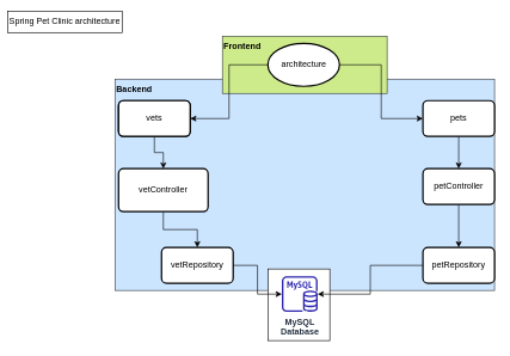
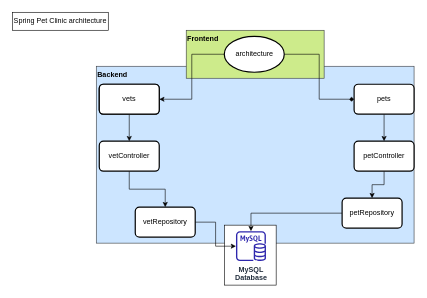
  <mxCell id="0" />
  <mxCell id="1" parent="0" />
  <mxCell id="2" value="&lt;b&gt;Backend&lt;/b&gt;" style="rounded=0;whiteSpace=wrap;html=1;fillColor=#cce5ff;strokeColor=#36393d;align=left;verticalAlign=top;" vertex="1" parent="1"><mxGeometry x="160" y="110" width="530" height="295" as="geometry" /></mxCell>
  <mxCell id="3" value="&lt;b&gt;Frontend&lt;/b&gt;" style="rounded=0;whiteSpace=wrap;html=1;fillColor=#cdeb8b;strokeColor=#36393d;align=left;verticalAlign=top;" vertex="1" parent="1"><mxGeometry x="310" y="50" width="230" height="80" as="geometry" /></mxCell>
  <mxCell id="4" value="" style="rounded=0;whiteSpace=wrap;html=1;" vertex="1" parent="1"><mxGeometry x="374" y="375" width="86" height="100" as="geometry" /></mxCell>
- <mxCell id="5" value="Spring Pet Clinic architecture" style="rounded=0;whiteSpace=wrap;html=1;" vertex="1" parent="1"><mxGeometry x="10" y="15" width="160" height="30" as="geometry" /></mxCell>
+ <mxCell id="5" value="Spring Pet Clinic architecture" style="rounded=0;whiteSpace=wrap;html=1;" vertex="1" parent="1"><mxGeometry width="160" height="30" as="geometry" x="20" y="20" /></mxCell>
  <mxCell id="6" value="&lt;b&gt;MySQL &lt;br&gt;Database&lt;/b&gt;" style="sketch=0;outlineConnect=0;fontColor=#232F3E;gradientColor=none;fillColor=#2E27AD;strokeColor=none;dashed=0;verticalLabelPosition=bottom;verticalAlign=top;align=center;html=1;fontSize=12;fontStyle=0;aspect=fixed;pointerEvents=1;shape=mxgraph.aws4.rds_mysql_instance;" vertex="1" parent="1"><mxGeometry x="393" y="385" width="50" height="50" as="geometry" /></mxCell>
  <mxCell id="7" style="edgeStyle=orthogonalEdgeStyle;rounded=0;orthogonalLoop=1;jettySize=auto;html=1;entryX=0.5;entryY=0;entryDx=0;entryDy=0;" edge="1" parent="1" source="8" target="21"><mxGeometry relative="1" as="geometry" /></mxCell>
  <mxCell id="8" value="petController" style="rounded=1;whiteSpace=wrap;html=1;absoluteArcSize=1;arcSize=14;strokeWidth=2;" vertex="1" parent="1"><mxGeometry x="590" y="235" width="100" height="50" as="geometry" /></mxCell>
  <mxCell id="9" style="edgeStyle=orthogonalEdgeStyle;rounded=0;orthogonalLoop=1;jettySize=auto;html=1;entryX=0.5;entryY=0;entryDx=0;entryDy=0;" edge="1" parent="1" source="10" target="12"><mxGeometry relative="1" as="geometry" /></mxCell>
- <mxCell id="10" value="vetController" style="rounded=1;whiteSpace=wrap;html=1;absoluteArcSize=1;arcSize=14;strokeWidth=2;" vertex="1" parent="1"><mxGeometry x="165" y="235" width="125" height="60" as="geometry" /></mxCell>
+ <mxCell id="10" value="vetController" style="rounded=1;whiteSpace=wrap;html=1;absoluteArcSize=1;arcSize=14;strokeWidth=2;" vertex="1" parent="1"><mxGeometry x="165" y="235" width="100" height="50" as="geometry" /></mxCell>
  <mxCell id="11" style="edgeStyle=orthogonalEdgeStyle;rounded=0;orthogonalLoop=1;jettySize=auto;html=1;" edge="1" parent="1" source="12" target="6"><mxGeometry relative="1" as="geometry" /></mxCell>
  <mxCell id="12" value="vetRepository" style="rounded=1;whiteSpace=wrap;html=1;absoluteArcSize=1;arcSize=14;strokeWidth=2;" vertex="1" parent="1"><mxGeometry x="225" y="345" width="100" height="50" as="geometry" /></mxCell>
  <mxCell id="13" style="edgeStyle=orthogonalEdgeStyle;rounded=0;orthogonalLoop=1;jettySize=auto;html=1;entryX=1;entryY=0.5;entryDx=0;entryDy=0;" edge="1" parent="1" source="15" target="17"><mxGeometry relative="1" as="geometry" /></mxCell>
- <mxCell id="14" style="edgeStyle=orthogonalEdgeStyle;rounded=0;orthogonalLoop=1;jettySize=auto;html=1;entryX=0;entryY=0.5;entryDx=0;entryDy=0;" edge="1" parent="1" source="15" target="19"><mxGeometry relative="1" as="geometry" /></mxCell>
+ <mxCell id="14" style="edgeStyle=orthogonalEdgeStyle;rounded=0;orthogonalLoop=1;jettySize=auto;html=1;entryX=0;entryY=0.5;entryDx=0;entryDy=0;endArrow=diamond;" edge="1" parent="1" source="15" target="19"><mxGeometry relative="1" as="geometry" /></mxCell>
  <mxCell id="15" value="architecture" style="strokeWidth=2;html=1;shape=mxgraph.flowchart.start_1;whiteSpace=wrap;" vertex="1" parent="1"><mxGeometry x="373.5" y="60" width="100" height="60" as="geometry" /></mxCell>
  <mxCell id="16" style="edgeStyle=orthogonalEdgeStyle;rounded=0;orthogonalLoop=1;jettySize=auto;html=1;" edge="1" parent="1" source="17" target="10"><mxGeometry relative="1" as="geometry" /></mxCell>
  <mxCell id="17" value="Veterinary" style="rounded=1;whiteSpace=wrap;html=1;absoluteArcSize=1;arcSize=14;strokeWidth=2;" vertex="1" parent="1"><mxGeometry x="165" y="140" width="100" height="50" as="geometry" /></mxCell>
  <mxCell id="18" style="edgeStyle=orthogonalEdgeStyle;rounded=0;orthogonalLoop=1;jettySize=auto;html=1;exitX=0.5;exitY=1;exitDx=0;exitDy=0;entryX=0.5;entryY=0;entryDx=0;entryDy=0;" edge="1" parent="1" source="19" target="8"><mxGeometry relative="1" as="geometry" /></mxCell>
  <mxCell id="19" value="pets" style="rounded=1;whiteSpace=wrap;html=1;absoluteArcSize=1;arcSize=14;strokeWidth=2;" vertex="1" parent="1"><mxGeometry x="590" y="140" width="100" height="50" as="geometry" /></mxCell>
  <mxCell id="20" style="edgeStyle=orthogonalEdgeStyle;rounded=0;orthogonalLoop=1;jettySize=auto;html=1;" edge="1" parent="1" source="21" target="6"><mxGeometry relative="1" as="geometry" /></mxCell>
- <mxCell id="21" value="petRepository" style="rounded=1;whiteSpace=wrap;html=1;absoluteArcSize=1;arcSize=14;strokeWidth=2;" vertex="1" parent="1"><mxGeometry x="590" y="345" width="100" height="50" as="geometry" /></mxCell>
+ <mxCell id="21" value="petRepository" style="rounded=1;whiteSpace=wrap;html=1;absoluteArcSize=1;arcSize=14;strokeWidth=2;" vertex="1" parent="1"><mxGeometry x="570" y="330" width="100" height="50" as="geometry" /></mxCell>
  <mxCell id="22" value="vets" style="rounded=1;whiteSpace=wrap;html=1;absoluteArcSize=1;arcSize=14;strokeWidth=2;" vertex="1" parent="1"><mxGeometry x="165" y="140" width="100" height="50" as="geometry" /></mxCell>
